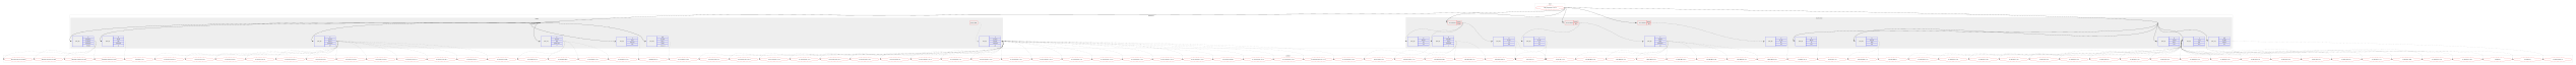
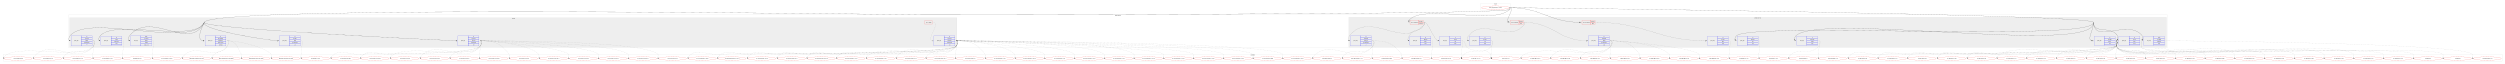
  digraph {
    compound=true
    concentrate=true
    fontname="Liberation Sans"
    fontsize=10
    newrank=true
    rankdir=TB
    ranksep=1.5
    node [color=red fontname="Liberation Sans" fontsize=10]
    edge [arrowhead=vee fontname="Liberation Sans" headport=w style=dotted tailport=e weight=100]
    n1 [label="media-gfx/splashutils-1.5.4.4-r7" width=4]
    n2 [color=blue label=<<TABLE BORDER="0" CELLBORDER="1" CELLSPACING="0" CELLPADDING="4" WIDTH="220"><TR><TD ROWSPAN="6" CELLPADDING="30">pack_dep</TD></TR><TR><TD WIDTH="110">no</TD></TR><TR><TD>sys-devel</TD></TR><TR><TD>automake</TD></TR><TR><TD>greaterequal</TD></TR><TR><TD>1.15</TD></TR></TABLE>> shape=none]
    n3 [label=<<TABLE BORDER="0" CELLBORDER="1" CELLSPACING="0" CELLPADDING="4"><TR><TD CELLPADDING="10">any_of_group</TD></TR></TABLE>> shape=none]
    n4 [color=blue label=<<TABLE BORDER="0" CELLBORDER="1" CELLSPACING="0" CELLPADDING="4" WIDTH="220"><TR><TD ROWSPAN="6" CELLPADDING="30">pack_dep</TD></TR><TR><TD WIDTH="110">no</TD></TR><TR><TD>app-portage</TD></TR><TR><TD>elt-patches</TD></TR><TR><TD>greaterequal</TD></TR><TR><TD>20170422</TD></TR></TABLE>> shape=none]
    n5 [color=blue label=<<TABLE BORDER="0" CELLBORDER="1" CELLSPACING="0" CELLPADDING="4" WIDTH="220"><TR><TD ROWSPAN="6" CELLPADDING="30">pack_dep</TD></TR><TR><TD WIDTH="110">no</TD></TR><TR><TD>dev-libs</TD></TR><TR><TD>klibc</TD></TR><TR><TD>greaterequal</TD></TR><TR><TD>1.5</TD></TR></TABLE>> shape=none]
    n6 [color=blue label=<<TABLE BORDER="0" CELLBORDER="1" CELLSPACING="0" CELLPADDING="4" WIDTH="220"><TR><TD ROWSPAN="6" CELLPADDING="30">pack_dep</TD></TR><TR><TD WIDTH="110">no</TD></TR><TR><TD>sys-devel</TD></TR><TR><TD>autoconf</TD></TR><TR><TD>greaterequal</TD></TR><TR><TD>2.69</TD></TR></TABLE>> shape=none]
    n7 [color=blue label=<<TABLE BORDER="0" CELLBORDER="1" CELLSPACING="0" CELLPADDING="4" WIDTH="220"><TR><TD ROWSPAN="6" CELLPADDING="30">pack_dep</TD></TR><TR><TD WIDTH="110">no</TD></TR><TR><TD>sys-devel</TD></TR><TR><TD>libtool</TD></TR><TR><TD>greaterequal</TD></TR><TR><TD>2.4</TD></TR></TABLE>> shape=none]
    n8 [color=blue label=<<TABLE BORDER="0" CELLBORDER="1" CELLSPACING="0" CELLPADDING="4" WIDTH="220"><TR><TD ROWSPAN="6" CELLPADDING="30">pack_dep</TD></TR><TR><TD WIDTH="110">no</TD></TR><TR><TD>virtual</TD></TR><TR><TD>pkgconfig</TD></TR><TR><TD>none</TD></TR><TR><TD></TD></TR></TABLE>> shape=none]
    n9 [color=blue label=<<TABLE BORDER="0" CELLBORDER="1" CELLSPACING="0" CELLPADDING="4" WIDTH="220"><TR><TD ROWSPAN="6" CELLPADDING="30">pack_dep</TD></TR><TR><TD WIDTH="110">weak</TD></TR><TR><TD>sys-devel</TD></TR><TR><TD>gettext</TD></TR><TR><TD>smaller</TD></TR><TR><TD>0.18.1.1-r3</TD></TR></TABLE>> shape=none]
    n10 [color=blue label=<<TABLE BORDER="0" CELLBORDER="1" CELLSPACING="0" CELLPADDING="4" WIDTH="220"><TR><TD ROWSPAN="6" CELLPADDING="30">pack_dep</TD></TR><TR><TD WIDTH="110">no</TD></TR><TR><TD>sys-libs</TD></TR><TR><TD>gpm</TD></TR><TR><TD>none</TD></TR><TR><TD></TD></TR></TABLE>> shape=none]
    n11 [label=<<TABLE BORDER="0" CELLBORDER="1" CELLSPACING="0" CELLPADDING="4"><TR><TD ROWSPAN="3" CELLPADDING="10">use_conditional</TD></TR><TR><TD>positive</TD></TR><TR><TD>gpm</TD></TR></TABLE>> shape=none]
    n12 [color=blue label=<<TABLE BORDER="0" CELLBORDER="1" CELLSPACING="0" CELLPADDING="4" WIDTH="220"><TR><TD ROWSPAN="6" CELLPADDING="30">pack_dep</TD></TR><TR><TD WIDTH="110">no</TD></TR><TR><TD>media-libs</TD></TR><TR><TD>libpng</TD></TR><TR><TD>greaterequal</TD></TR><TR><TD>1.4.3</TD></TR></TABLE>> shape=none]
    n13 [color=blue label=<<TABLE BORDER="0" CELLBORDER="1" CELLSPACING="0" CELLPADDING="4" WIDTH="220"><TR><TD ROWSPAN="6" CELLPADDING="30">pack_dep</TD></TR><TR><TD WIDTH="110">no</TD></TR><TR><TD>sys-libs</TD></TR><TR><TD>zlib</TD></TR><TR><TD>none</TD></TR><TR><TD></TD></TR></TABLE>> shape=none]
    n14 [label=<<TABLE BORDER="0" CELLBORDER="1" CELLSPACING="0" CELLPADDING="4"><TR><TD ROWSPAN="3" CELLPADDING="10">use_conditional</TD></TR><TR><TD>positive</TD></TR><TR><TD>png</TD></TR></TABLE>> shape=none]
    n15 [color=blue label=<<TABLE BORDER="0" CELLBORDER="1" CELLSPACING="0" CELLPADDING="4" WIDTH="220"><TR><TD ROWSPAN="6" CELLPADDING="30">pack_dep</TD></TR><TR><TD WIDTH="110">no</TD></TR><TR><TD>media-libs</TD></TR><TR><TD>freetype</TD></TR><TR><TD>greaterequal</TD></TR><TR><TD>2</TD></TR></TABLE>> shape=none]
    n16 [color=blue label=<<TABLE BORDER="0" CELLBORDER="1" CELLSPACING="0" CELLPADDING="4" WIDTH="220"><TR><TD ROWSPAN="6" CELLPADDING="30">pack_dep</TD></TR><TR><TD WIDTH="110">no</TD></TR><TR><TD>app-arch</TD></TR><TR><TD>bzip2</TD></TR><TR><TD>none</TD></TR><TR><TD></TD></TR></TABLE>> shape=none]
    n17 [color=blue label=<<TABLE BORDER="0" CELLBORDER="1" CELLSPACING="0" CELLPADDING="4" WIDTH="220"><TR><TD ROWSPAN="6" CELLPADDING="30">pack_dep</TD></TR><TR><TD WIDTH="110">no</TD></TR><TR><TD>sys-libs</TD></TR><TR><TD>zlib</TD></TR><TR><TD>none</TD></TR><TR><TD></TD></TR></TABLE>> shape=none]
    n18 [label=<<TABLE BORDER="0" CELLBORDER="1" CELLSPACING="0" CELLPADDING="4"><TR><TD ROWSPAN="3" CELLPADDING="10">use_conditional</TD></TR><TR><TD>positive</TD></TR><TR><TD>truetype</TD></TR></TABLE>> shape=none]
    n19 [color=blue label=<<TABLE BORDER="0" CELLBORDER="1" CELLSPACING="0" CELLPADDING="4" WIDTH="220"><TR><TD ROWSPAN="6" CELLPADDING="30">pack_dep</TD></TR><TR><TD WIDTH="110">no</TD></TR><TR><TD>app-arch</TD></TR><TR><TD>cpio</TD></TR><TR><TD>none</TD></TR><TR><TD></TD></TR></TABLE>> shape=none]
    n20 [color=blue label=<<TABLE BORDER="0" CELLBORDER="1" CELLSPACING="0" CELLPADDING="4" WIDTH="220"><TR><TD ROWSPAN="6" CELLPADDING="30">pack_dep</TD></TR><TR><TD WIDTH="110">no</TD></TR><TR><TD>media-gfx</TD></TR><TR><TD>fbgrab</TD></TR><TR><TD>none</TD></TR><TR><TD></TD></TR></TABLE>> shape=none]
    n21 [color=blue label=<<TABLE BORDER="0" CELLBORDER="1" CELLSPACING="0" CELLPADDING="4" WIDTH="220"><TR><TD ROWSPAN="6" CELLPADDING="30">pack_dep</TD></TR><TR><TD WIDTH="110">no</TD></TR><TR><TD>sys-apps</TD></TR><TR><TD>openrc</TD></TR><TR><TD>none</TD></TR><TR><TD></TD></TR></TABLE>> shape=none]
    n22 [color=blue label=<<TABLE BORDER="0" CELLBORDER="1" CELLSPACING="0" CELLPADDING="4" WIDTH="220"><TR><TD ROWSPAN="6" CELLPADDING="30">pack_dep</TD></TR><TR><TD WIDTH="110">no</TD></TR><TR><TD>virtual</TD></TR><TR><TD>jpeg</TD></TR><TR><TD>none</TD></TR><TR><TD></TD></TR></TABLE>> shape=none]
    n23 [color=blue label=<<TABLE BORDER="0" CELLBORDER="1" CELLSPACING="0" CELLPADDING="4" WIDTH="220"><TR><TD ROWSPAN="6" CELLPADDING="30">pack_dep</TD></TR><TR><TD WIDTH="110">weak</TD></TR><TR><TD>sys-apps</TD></TR><TR><TD>lcdsplash</TD></TR><TR><TD>none</TD></TR><TR><TD></TD></TR></TABLE>> shape=none]
    n24 [label="sys-devel/automake-1.10.3-r1" width=4]
    n25 [label="sys-devel/automake-1.10.3-r2" width=4]
    n26 [label="sys-devel/automake-1.11.6-r1" width=4]
    n27 [label="sys-devel/automake-1.11.6-r2" width=4]
    n28 [label="sys-devel/automake-1.12.6" width=4]
    n29 [label="sys-devel/automake-1.12.6-r1" width=4]
    n30 [label="sys-devel/automake-1.13.4" width=4]
    n31 [label="sys-devel/automake-1.13.4-r1" width=4]
    n32 [label="sys-devel/automake-1.14.1" width=4]
-   n33 [label="sys-devel/automake-1.14.1-r1" width=4]
    n34 [label="sys-devel/automake-1.15" width=4]
    n35 [label="sys-devel/automake-1.15-r1" width=4]
    n36 [label="sys-devel/automake-1.15-r2" width=4]
    n37 [label="sys-devel/automake-1.15.1" width=4]
    n38 [label="sys-devel/automake-1.15.1-r1" width=4]
    n39 [label="sys-devel/automake-1.4_p6-r2" width=4]
    n40 [label="sys-devel/automake-1.5-r2" width=4]
    n41 [label="sys-devel/automake-1.6.3-r2" width=4]
    n42 [label="sys-splashutils/automake-1.7.9-r3" width=4]
    n43 [label="sys-devel/automake-1.8.5-r5" width=4]
    n44 [label="sys-devel/automake-1.9.6-r4" width=4]
    n45 [label="sys-devel/automake-9999" width=4]
    n46 [label="app-portage/elt-patches-20170317" width=4]
    n47 [label="app-portage/elt-patches-20170422" width=4]
    n48 [label="app-portage/elt-patches-20170815" width=4]
    n49 [label="app-portage/elt-patches-20170826.1" width=4]
    n50 [label="sys-devel/libtool-2.4.6-r2" width=4]
    n51 [label="sys-devel/libtool-2.4.6-r3" width=4]
    n52 [label="sys-devel/libtool-2.4.6-r4" width=4]
    n53 [label="sys-devel/libtool-9999" width=4]
    n54 [label="dev-libs/klibc-2.0.4-r2" width=4]
    n55 [label="sys-devel/autoconf-2.13" width=4]
    n56 [label="sys-devel/autoconf-2.59-r7" width=4]
    n57 [label="sys-devel/autoconf-2.61-r2" width=4]
    n58 [label="sys-devel/autoconf-2.62-r1" width=4]
    n59 [label="sys-devel/autoconf-2.63-r1" width=4]
    n60 [label="sys-devel/autoconf-2.64" width=4]
    n61 [label="sys-devel/autoconf-2.65-r1" width=4]
    n62 [label="sys-devel/autoconf-2.67" width=4]
    n63 [label="sys-devel/autoconf-2.68" width=4]
    n64 [label="sys-devel/autoconf-2.69" width=4]
    n65 [label="sys-devel/autoconf-2.69-r4" width=4]
    n66 [label="sys-devel/autoconf-9999" width=4]
    n67 [label="virtual/pkgconfig-0-r1" width=4]
    n68 [label="sys-devel/gettext-0.19.8.1" width=4]
    n69 [label="sys-libs/gpm-1.20.7-r2" width=4]
    n70 [label="media-libs/libpng-1.2.57" width=4]
    n71 [label="media-libs/libpng-1.5.28" width=4]
    n72 [label="media-libs/libpng-1.6.27" width=4]
    n73 [label="media-libs/libpng-1.6.29" width=4]
    n74 [label="media-libs/libpng-1.6.31" width=4]
    n75 [label="media-libs/libpng-1.6.32" width=4]
    n76 [label="media-libs/libpng-1.6.34" width=4]
    n77 [label="sys-libs/zlib-1.2.11" width=4]
    n78 [label="sys-libs/zlib-1.2.11-r1" width=4]
    n79 [label="media-libs/freetype-2.7.1-r2" width=4]
    n80 [label="media-libs/freetype-2.8" width=4]
    n81 [label="media-libs/freetype-2.8.1" width=4]
    n82 [label="media-libs/freetype-9999" width=4]
    n83 [label="app-arch/bzip2-1.0.6-r8" width=4]
    n84 [label="app-arch/cpio-2.12-r1" width=4]
    n85 [label="media-gfx/fbgrab-1.0-r2" width=4]
    n86 [label="media-gfx/fbgrab-1.3" width=4]
    n87 [label="sys-apps/openrc-0.27.2" width=4]
    n88 [label="sys-apps/openrc-0.28" width=4]
    n89 [label="sys-apps/openrc-0.29" width=4]
    n90 [label="sys-apps/openrc-0.30" width=4]
    n91 [label="sys-apps/openrc-0.31" width=4]
    n92 [label="sys-apps/openrc-0.31.1" width=4]
    n93 [label="sys-apps/openrc-0.31.2" width=4]
    n94 [label="sys-apps/openrc-0.32" width=4]
    n95 [label="sys-apps/openrc-0.32.1" width=4]
    n96 [label="sys-apps/openrc-0.33" width=4]
    n97 [label="sys-apps/openrc-0.33.1" width=4]
    n98 [label="sys-apps/openrc-0.34" width=4]
    n99 [label="sys-apps/openrc-0.34.1" width=4]
    n100 [label="sys-apps/openrc-0.34.2" width=4]
    n101 [label="sys-apps/openrc-0.34.3" width=4]
    n102 [label="sys-apps/openrc-0.34.4" width=4]
    n103 [label="sys-apps/openrc-0.34.5" width=4]
    n104 [label="sys-apps/openrc-0.34.6" width=4]
    n105 [label="sys-apps/openrc-9999" width=4]
    n106 [label="virtual/jpeg-0-r2" width=4]
    n107 [label="virtual/jpeg-62" width=4]
    n108 [label="sys-apps/lcdsplash-0.3" width=4]
    subgraph cluster_1 {
      color=gray
      label=<<i>ebuild</i>>
      rank=same
      n1
    }
    subgraph cluster_2 {
      color=gray
      label=<<i>dependencies</i>>
      subgraph cluster_3 {
        color=gray
        fillcolor="#eeeeee"
        label=<<i>compile</i>>
        style=filled
        subgraph sub_4 {
          color=gray
          fillcolor="#eeeeee"
          label=<<i>compile</i>>
          style=filled
          n3
          subgraph sub_5 {
            color=gray
            fillcolor="#eeeeee"
            label=<<i>compile</i>>
            style=filled
            n2
          }
        }
        subgraph sub_6 {
          color=gray
          fillcolor="#eeeeee"
          label=<<i>compile</i>>
          style=filled
          n4
        }
        subgraph sub_7 {
          color=gray
          fillcolor="#eeeeee"
          label=<<i>compile</i>>
          style=filled
          n5
        }
        subgraph sub_8 {
          color=gray
          fillcolor="#eeeeee"
          label=<<i>compile</i>>
          style=filled
          n6
        }
        subgraph sub_9 {
          color=gray
          fillcolor="#eeeeee"
          label=<<i>compile</i>>
          style=filled
          n7
        }
        subgraph sub_10 {
          color=gray
          fillcolor="#eeeeee"
          label=<<i>compile</i>>
          style=filled
          n8
        }
        subgraph sub_11 {
          color=gray
          fillcolor="#eeeeee"
          label=<<i>compile</i>>
          style=filled
          n9
        }
      }
      subgraph cluster_12 {
        color=gray
        fillcolor="#eeeeee"
        label=<<i>compile and run</i>>
        style=filled
        subgraph sub_13 {
          color=gray
          fillcolor="#eeeeee"
          label=<<i>compile and run</i>>
          style=filled
          n11
          subgraph sub_14 {
            color=gray
            fillcolor="#eeeeee"
            label=<<i>compile and run</i>>
            style=filled
            n10
          }
        }
        subgraph sub_15 {
          color=gray
          fillcolor="#eeeeee"
          label=<<i>compile and run</i>>
          style=filled
          n14
          subgraph sub_16 {
            color=gray
            fillcolor="#eeeeee"
            label=<<i>compile and run</i>>
            style=filled
            n12
          }
          subgraph sub_17 {
            color=gray
            fillcolor="#eeeeee"
            label=<<i>compile and run</i>>
            style=filled
            n13
          }
        }
        subgraph sub_18 {
          color=gray
          fillcolor="#eeeeee"
          label=<<i>compile and run</i>>
          style=filled
          n18
          subgraph sub_19 {
            color=gray
            fillcolor="#eeeeee"
            label=<<i>compile and run</i>>
            style=filled
            n15
          }
          subgraph sub_20 {
            color=gray
            fillcolor="#eeeeee"
            label=<<i>compile and run</i>>
            style=filled
            n16
          }
          subgraph sub_21 {
            color=gray
            fillcolor="#eeeeee"
            label=<<i>compile and run</i>>
            style=filled
            n17
          }
        }
        subgraph sub_22 {
          color=gray
          fillcolor="#eeeeee"
          label=<<i>compile and run</i>>
          style=filled
          n19
        }
        subgraph sub_23 {
          color=gray
          fillcolor="#eeeeee"
          label=<<i>compile and run</i>>
          style=filled
          n20
        }
        subgraph sub_24 {
          color=gray
          fillcolor="#eeeeee"
          label=<<i>compile and run</i>>
          style=filled
          n21
        }
        subgraph sub_25 {
          color=gray
          fillcolor="#eeeeee"
          label=<<i>compile and run</i>>
          style=filled
          n22
        }
        subgraph sub_26 {
          color=gray
          fillcolor="#eeeeee"
          label=<<i>compile and run</i>>
          style=filled
          n23
        }
      }
      subgraph cluster_27 {
        color=gray
        fillcolor="#eeeeee"
        label=<<i>run</i>>
        style=filled
      }
    }
    subgraph cluster_28 {
      color=gray
      label=<<i>candidates</i>>
      rank=same
      subgraph sub_29 {
        color=black
        label=<<i>candidates</i>>
        nodesep=1
        rank=same
        n24
        n25
        n26
        n27
        n28
        n29
        n30
        n31
        n32
-       n33
        n34
        n35
        n36
        n37
        n38
        n39
        n40
        n41
        n42
        n43
        n44
        n45
      }
      subgraph sub_30 {
        color=black
        label=<<i>candidates</i>>
        nodesep=1
        rank=same
        n46
        n47
        n48
        n49
      }
      subgraph sub_31 {
        color=black
        label=<<i>candidates</i>>
        nodesep=1
        rank=same
        n50
        n51
        n52
        n53
      }
      subgraph sub_32 {
        color=black
        label=<<i>candidates</i>>
        nodesep=1
        rank=same
        n54
      }
      subgraph sub_33 {
        color=black
        label=<<i>candidates</i>>
        nodesep=1
        rank=same
        n55
        n56
        n57
        n58
        n59
        n60
        n61
        n62
        n63
        n64
        n65
        n66
      }
      subgraph sub_34 {
        color=black
        label=<<i>candidates</i>>
        nodesep=1
        rank=same
        n67
      }
      subgraph sub_35 {
        color=black
        label=<<i>candidates</i>>
        nodesep=1
        rank=same
        n68
      }
      subgraph sub_36 {
        color=black
        label=<<i>candidates</i>>
        nodesep=1
        rank=same
        n69
      }
      subgraph sub_37 {
        color=black
        label=<<i>candidates</i>>
        nodesep=1
        rank=same
        n70
        n71
        n72
        n73
        n74
        n75
        n76
      }
      subgraph sub_38 {
        color=black
        label=<<i>candidates</i>>
        nodesep=1
        rank=same
        n77
        n78
      }
      subgraph sub_39 {
        color=black
        label=<<i>candidates</i>>
        nodesep=1
        rank=same
        n79
        n80
        n81
        n82
      }
      subgraph sub_40 {
        color=black
        label=<<i>candidates</i>>
        nodesep=1
        rank=same
        n83
      }
      subgraph sub_41 {
        color=black
        label=<<i>candidates</i>>
        nodesep=1
        rank=same
        n77
        n78
      }
      subgraph sub_42 {
        color=black
        label=<<i>candidates</i>>
        nodesep=1
        rank=same
        n84
      }
      subgraph sub_43 {
        color=black
        label=<<i>candidates</i>>
        nodesep=1
        rank=same
        n85
        n86
      }
      subgraph sub_44 {
        color=black
        label=<<i>candidates</i>>
        nodesep=1
        rank=same
        n87
        n88
        n89
        n90
        n91
        n92
        n93
        n94
        n95
        n96
        n97
        n98
        n99
        n100
        n101
        n102
        n103
        n104
        n105
      }
      subgraph sub_45 {
        color=black
        label=<<i>candidates</i>>
        nodesep=1
        rank=same
        n106
        n107
      }
      subgraph sub_46 {
        color=black
        label=<<i>candidates</i>>
        nodesep=1
        rank=same
        n108
      }
    }
    n1 -> n4 [style=solid weight=20]
    n1 -> n5 [style=solid weight=20]
    n1 -> n6 [style=solid weight=20]
    n1 -> n7 [style=solid weight=20]
    n1 -> n8 [style=solid weight=20]
    n1 -> n9 [style=solid weight=20]
    n1 -> n11 [arrowhead=odotvee style=solid weight=20]
    n1 -> n14 [arrowhead=odotvee style=solid weight=20]
    n1 -> n18 [arrowhead=odotvee style=solid weight=20]
    n1 -> n19 [arrowhead=odotvee style=solid weight=20]
    n1 -> n20 [arrowhead=odotvee style=solid weight=20]
    n1 -> n21 [arrowhead=odotvee style=solid weight=20]
    n1 -> n22 [arrowhead=odotvee style=solid weight=20]
    n1 -> n23 [arrowhead=odotvee style=solid weight=20]
    n2 -> n24
    n2 -> n25
    n2 -> n26
    n2 -> n27
    n2 -> n28
    n2 -> n29
    n2 -> n30
    n2 -> n31
    n2 -> n32
-   n2 -> n33
    n2 -> n34
    n2 -> n35
    n2 -> n36
    n2 -> n37
    n2 -> n38
    n2 -> n39
    n2 -> n40
    n2 -> n41
    n2 -> n42
    n2 -> n43
    n2 -> n44
    n2 -> n45
    n3 -> n2 [arrowhead=oinv weight=20]
    n4 -> n46
    n4 -> n47
    n4 -> n48
    n4 -> n49
    n5 -> n54
    n6 -> n55
    n6 -> n56
    n6 -> n57
    n6 -> n58
    n6 -> n59
    n6 -> n60
    n6 -> n61
    n6 -> n62
    n6 -> n63
    n6 -> n64
    n6 -> n65
    n6 -> n66
    n7 -> n50
    n7 -> n51
    n7 -> n52
    n7 -> n53
    n8 -> n67
    n9 -> n68
    n10 -> n69
    n11 -> n10 [style=dashed weight=20]
    n12 -> n70
    n12 -> n71
    n12 -> n72
    n12 -> n73
    n12 -> n74
    n12 -> n75
    n12 -> n76
    n13 -> n77
    n13 -> n78
    n14 -> n12 [style=dashed weight=20]
    n14 -> n13 [style=dashed weight=20]
    n15 -> n79
    n15 -> n80
    n15 -> n81
    n15 -> n82
    n16 -> n83
    n17 -> n77
    n17 -> n78
    n18 -> n15 [style=dashed weight=20]
    n18 -> n16 [style=dashed weight=20]
    n18 -> n17 [style=dashed weight=20]
    n19 -> n84
    n20 -> n85
    n20 -> n86
    n21 -> n87
    n21 -> n88
    n21 -> n89
    n21 -> n90
    n21 -> n91
    n21 -> n92
    n21 -> n93
    n21 -> n94
    n21 -> n95
    n21 -> n96
    n21 -> n97
    n21 -> n98
    n21 -> n99
    n21 -> n100
    n21 -> n101
    n21 -> n102
    n21 -> n103
    n21 -> n104
    n21 -> n105
    n22 -> n106
    n22 -> n107
    n23 -> n108
  }
